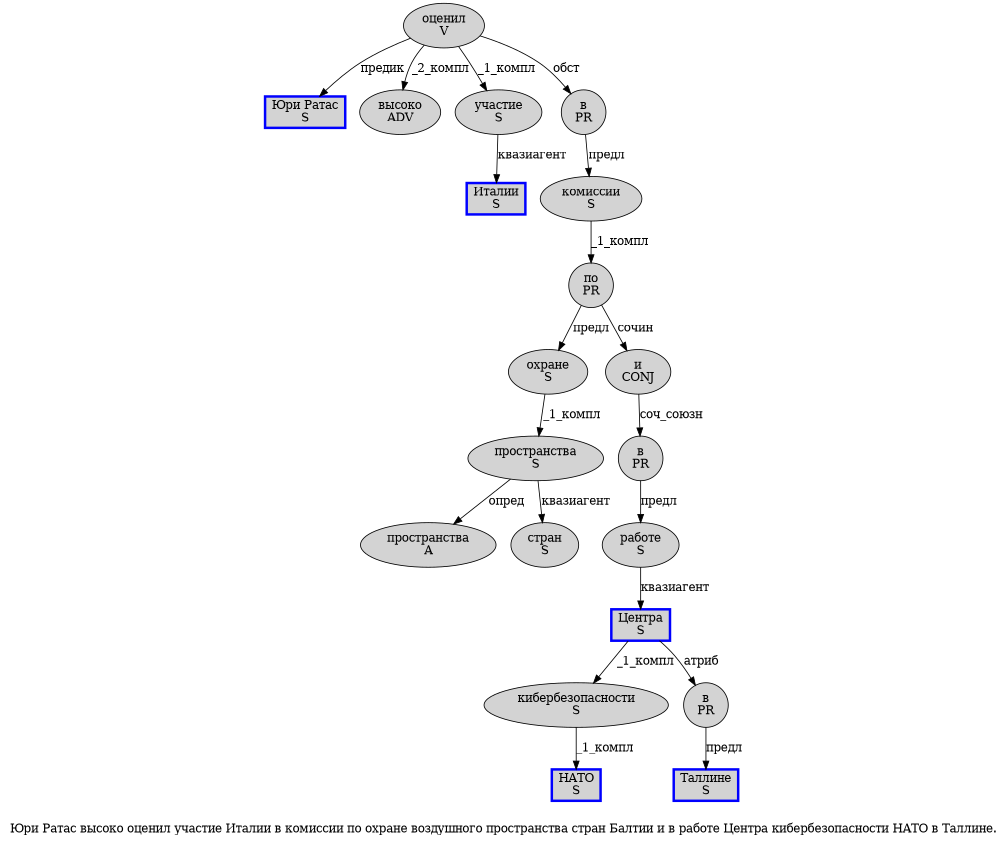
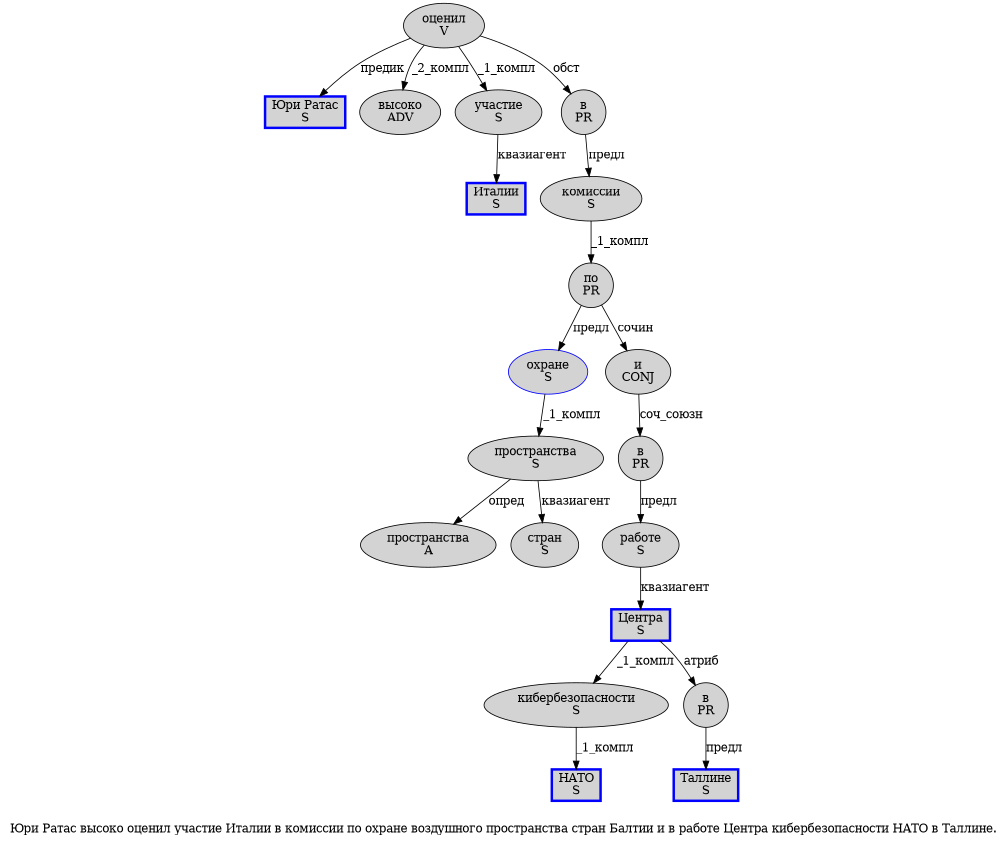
  digraph {
    label="Юри Ратас высоко оценил участие Италии в комиссии по охране воздушного пространства стран Балтии и в работе Центра кибербезопасности НАТО в Таллине."
    node [fillcolor=lightgray penwidth=1 shape=ellipse style=filled]
    n1 [color=blue label="Юри Ратас\nS" penwidth=3 shape=box]
    n2 [label="высоко\nADV"]
    n3 [label="оценил\nV"]
    n4 [label="участие\nS"]
    n5 [label="в\nPR"]
    n6 [color=blue label="Италии\nS" penwidth=3 shape=box]
    n7 [label="комиссии\nS"]
    n8 [label="по\nPR"]
-   n9 [label="охране\nS"]
+   n9 [label="охране\nS" color=blue]
    n10 [label="и\nCONJ"]
    n11 [label="пространства\nS"]
    n12 [label="в\nPR"]
    n13 [label="пространства\nA"]
    n14 [label="стран\nS"]
    n15 [label="работе\nS"]
    n16 [color=blue label="Центра\nS" penwidth=3 shape=box]
    n17 [label="кибербезопасности\nS"]
    n18 [label="в\nPR"]
    n19 [color=blue label="НАТО\nS" penwidth=3 shape=box]
    n20 [color=blue label="Таллине\nS" penwidth=3 shape=box]
    n3 -> n1 [label="предик"]
    n3 -> n2 [label="_2_компл"]
    n3 -> n4 [label="_1_компл"]
    n3 -> n5 [label="обст"]
    n4 -> n6 [label="квазиагент"]
    n5 -> n7 [label="предл"]
    n7 -> n8 [label="_1_компл"]
    n8 -> n9 [label="предл"]
    n8 -> n10 [label="сочин"]
    n9 -> n11 [label="_1_компл"]
    n10 -> n12 [label="соч_союзн"]
    n11 -> n13 [label="опред"]
    n11 -> n14 [label="квазиагент"]
    n12 -> n15 [label="предл"]
    n15 -> n16 [label="квазиагент"]
    n16 -> n17 [label="_1_компл"]
    n16 -> n18 [label="атриб"]
    n17 -> n19 [label="_1_компл"]
    n18 -> n20 [label="предл"]
  }
